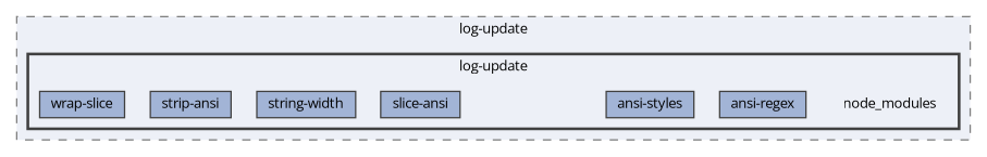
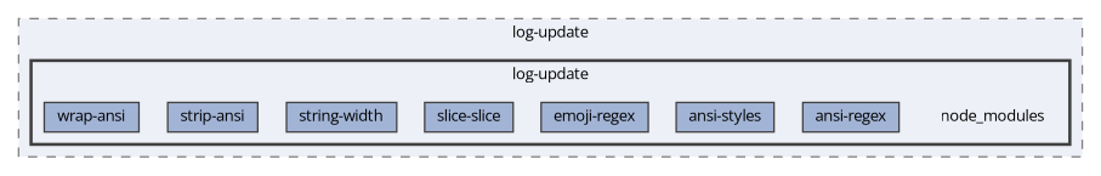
  digraph {
    compound=true
    fontname="Open Sans"
    node [fontname="Open Sans" fontsize=10 shape=box color=grey25 fillcolor="#a2b4d6" style=filled]
    n1 [height=0.2 label=node_modules shape=plaintext width=0.4 color="" fillcolor="" style=""]
    n2 [height=0.2 label="ansi-regex" width=0.4]
    n3 [height=0.2 label="ansi-styles" width=0.4]
-   n5 [height=0.2 label="slice-ansi" width=0.4]
+   n4 [height=0.2 label="emoji-regex" width=0.4]
+   n5 [height=0.2 label="slice-slice" width=0.4]
    n6 [height=0.2 label="string-width" width=0.4]
    n7 [height=0.2 label="strip-ansi" width=0.4]
-   n8 [height=0.2 label="wrap-slice" width=0.4]
+   n8 [height=0.2 label="wrap-ansi" width=0.4]
    subgraph cluster_1 {
      bgcolor="#edf0f7"
      fontsize=10
      label="log-update"
      pencolor=grey50
      style="filled,dashed"
      subgraph cluster_2 {
        bgcolor="#edf0f7"
        fontsize=10
        pencolor=grey25
        style="filled,bold"
        n1
        n2
        n3
+       n4
        n5
        n6
        n7
        n8
      }
    }
  }
